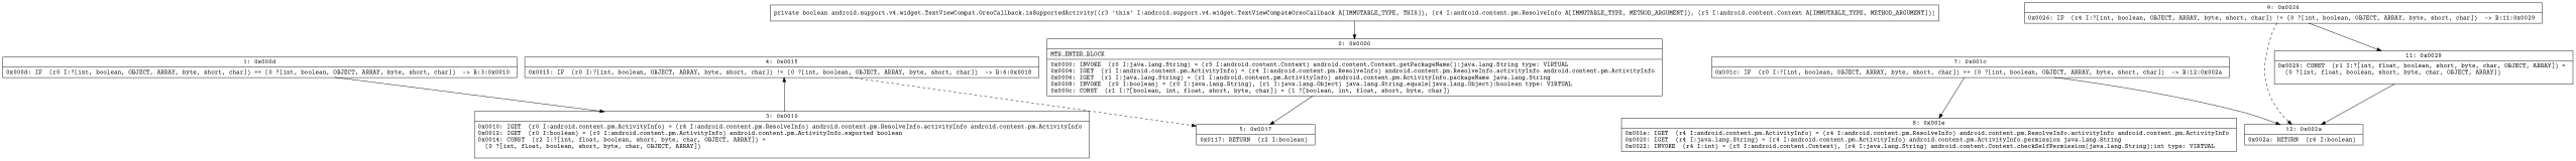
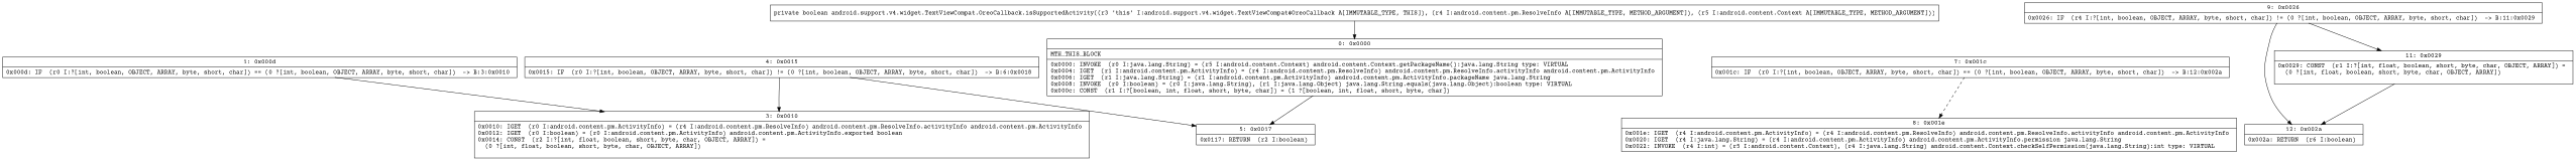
  digraph {
    fontname="Courier Prime"
    node [fontname="Courier Prime" shape=record]
    edge [fontname="Courier Prime"]
-   n1 [label="{0\:\ 0x0000|MTH_ENTER_BLOCK\l|0x0000: INVOKE  (r0 I:java.lang.String) = (r5 I:android.content.Context) android.content.Context.getPackageName():java.lang.String type: VIRTUAL \l0x0004: IGET  (r1 I:android.content.pm.ActivityInfo) = (r4 I:android.content.pm.ResolveInfo) android.content.pm.ResolveInfo.activityInfo android.content.pm.ActivityInfo \l0x0006: IGET  (r1 I:java.lang.String) = (r1 I:android.content.pm.ActivityInfo) android.content.pm.ActivityInfo.packageName java.lang.String \l0x0008: INVOKE  (r0 I:boolean) = (r0 I:java.lang.String), (r1 I:java.lang.Object) java.lang.String.equals(java.lang.Object):boolean type: VIRTUAL \l0x000c: CONST  (r1 I:?[boolean, int, float, short, byte, char]) = (1 ?[boolean, int, float, short, byte, char]) \l}"]
+   n1 [label="{0\:\ 0x0000|MTH_THIS_BLOCK\l|0x0000: INVOKE  (r0 I:java.lang.String) = (r5 I:android.content.Context) android.content.Context.getPackageName():java.lang.String type: VIRTUAL \l0x0004: IGET  (r1 I:android.content.pm.ActivityInfo) = (r4 I:android.content.pm.ResolveInfo) android.content.pm.ResolveInfo.activityInfo android.content.pm.ActivityInfo \l0x0006: IGET  (r1 I:java.lang.String) = (r1 I:android.content.pm.ActivityInfo) android.content.pm.ActivityInfo.packageName java.lang.String \l0x0008: INVOKE  (r0 I:boolean) = (r0 I:java.lang.String), (r1 I:java.lang.Object) java.lang.String.equals(java.lang.Object):boolean type: VIRTUAL \l0x000c: CONST  (r1 I:?[boolean, int, float, short, byte, char]) = (1 ?[boolean, int, float, short, byte, char]) \l}"]
    n2 [label="{5\:\ 0x0017|0x0117: RETURN  (r2 I:boolean) \l}"]
    n3 [label="{1\:\ 0x000d|0x000d: IF  (r0 I:?[int, boolean, OBJECT, ARRAY, byte, short, char]) == (0 ?[int, boolean, OBJECT, ARRAY, byte, short, char])  \-\> B:3:0x0010 \l}"]
    n4 [label="{3\:\ 0x0010|0x0010: IGET  (r0 I:android.content.pm.ActivityInfo) = (r4 I:android.content.pm.ResolveInfo) android.content.pm.ResolveInfo.activityInfo android.content.pm.ActivityInfo \l0x0012: IGET  (r0 I:boolean) = (r0 I:android.content.pm.ActivityInfo) android.content.pm.ActivityInfo.exported boolean \l0x0014: CONST  (r2 I:?[int, float, boolean, short, byte, char, OBJECT, ARRAY]) = \l  (0 ?[int, float, boolean, short, byte, char, OBJECT, ARRAY])\l \l}"]
    n5 [label="{4\:\ 0x0015|0x0015: IF  (r0 I:?[int, boolean, OBJECT, ARRAY, byte, short, char]) != (0 ?[int, boolean, OBJECT, ARRAY, byte, short, char])  \-\> B:6:0x0018 \l}"]
    n6 [label="{7\:\ 0x001c|0x001c: IF  (r0 I:?[int, boolean, OBJECT, ARRAY, byte, short, char]) == (0 ?[int, boolean, OBJECT, ARRAY, byte, short, char])  \-\> B:12:0x002a \l}"]
    n7 [label="{8\:\ 0x001e|0x001e: IGET  (r4 I:android.content.pm.ActivityInfo) = (r4 I:android.content.pm.ResolveInfo) android.content.pm.ResolveInfo.activityInfo android.content.pm.ActivityInfo \l0x0020: IGET  (r4 I:java.lang.String) = (r4 I:android.content.pm.ActivityInfo) android.content.pm.ActivityInfo.permission java.lang.String \l0x0022: INVOKE  (r4 I:int) = (r5 I:android.content.Context), (r4 I:java.lang.String) android.content.Context.checkSelfPermission(java.lang.String):int type: VIRTUAL \l}"]
    n8 [label="{12\:\ 0x002a|0x002a: RETURN  (r6 I:boolean) \l}"]
    n9 [label="{9\:\ 0x0026|0x0026: IF  (r4 I:?[int, boolean, OBJECT, ARRAY, byte, short, char]) != (0 ?[int, boolean, OBJECT, ARRAY, byte, short, char])  \-\> B:11:0x0029 \l}"]
    n10 [label="{11\:\ 0x0029|0x0029: CONST  (r1 I:?[int, float, boolean, short, byte, char, OBJECT, ARRAY]) = \l  (0 ?[int, float, boolean, short, byte, char, OBJECT, ARRAY])\l \l}"]
    n11 [label="{private boolean android.support.v4.widget.TextViewCompat.OreoCallback.isSupportedActivity((r3 'this' I:android.support.v4.widget.TextViewCompat$OreoCallback A[IMMUTABLE_TYPE, THIS]), (r4 I:android.content.pm.ResolveInfo A[IMMUTABLE_TYPE, METHOD_ARGUMENT]), (r5 I:android.content.Context A[IMMUTABLE_TYPE, METHOD_ARGUMENT])) }"]
    n1 -> n2
    n3 -> n4
-   n4 -> n5
-   n5 -> n2 [style=dashed]
-   n6 -> n7 [style=solid]
-   n6 -> n8
-   n9 -> n8 [style=dashed]
+   n5 -> n4
+   n5 -> n2 [style=solid]
+   n6 -> n7 [style=dashed]
+   n9 -> n8 [style=solid]
    n9 -> n10
    n10 -> n8
    n11 -> n1
  }
